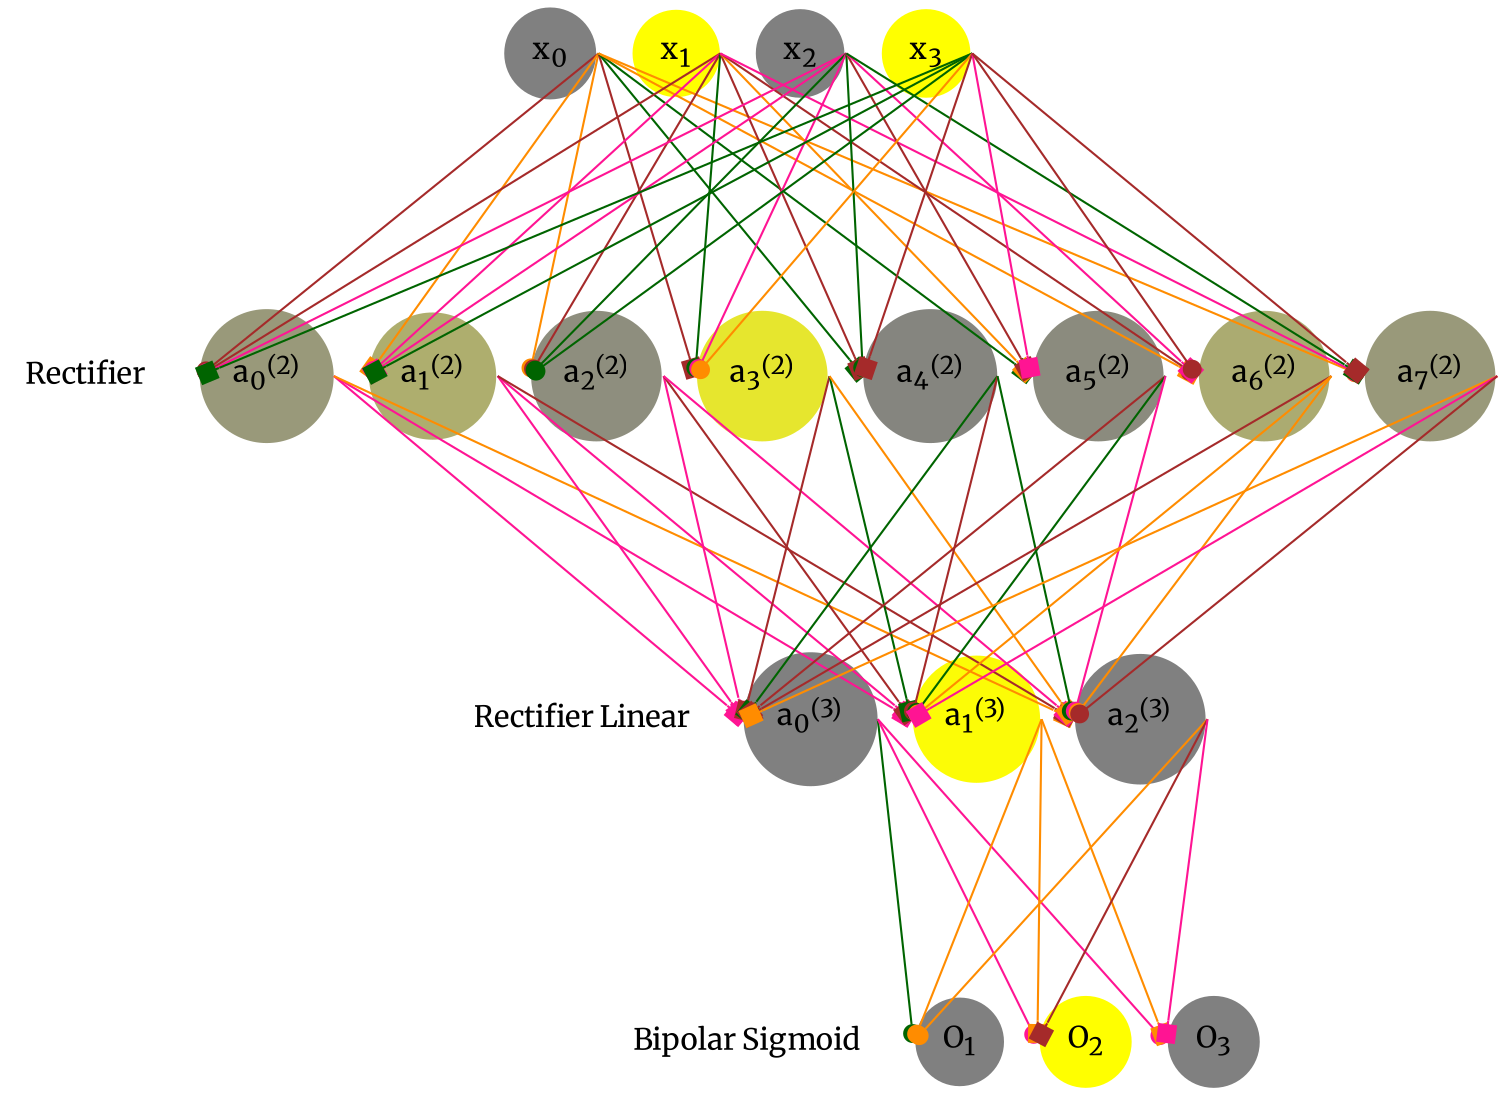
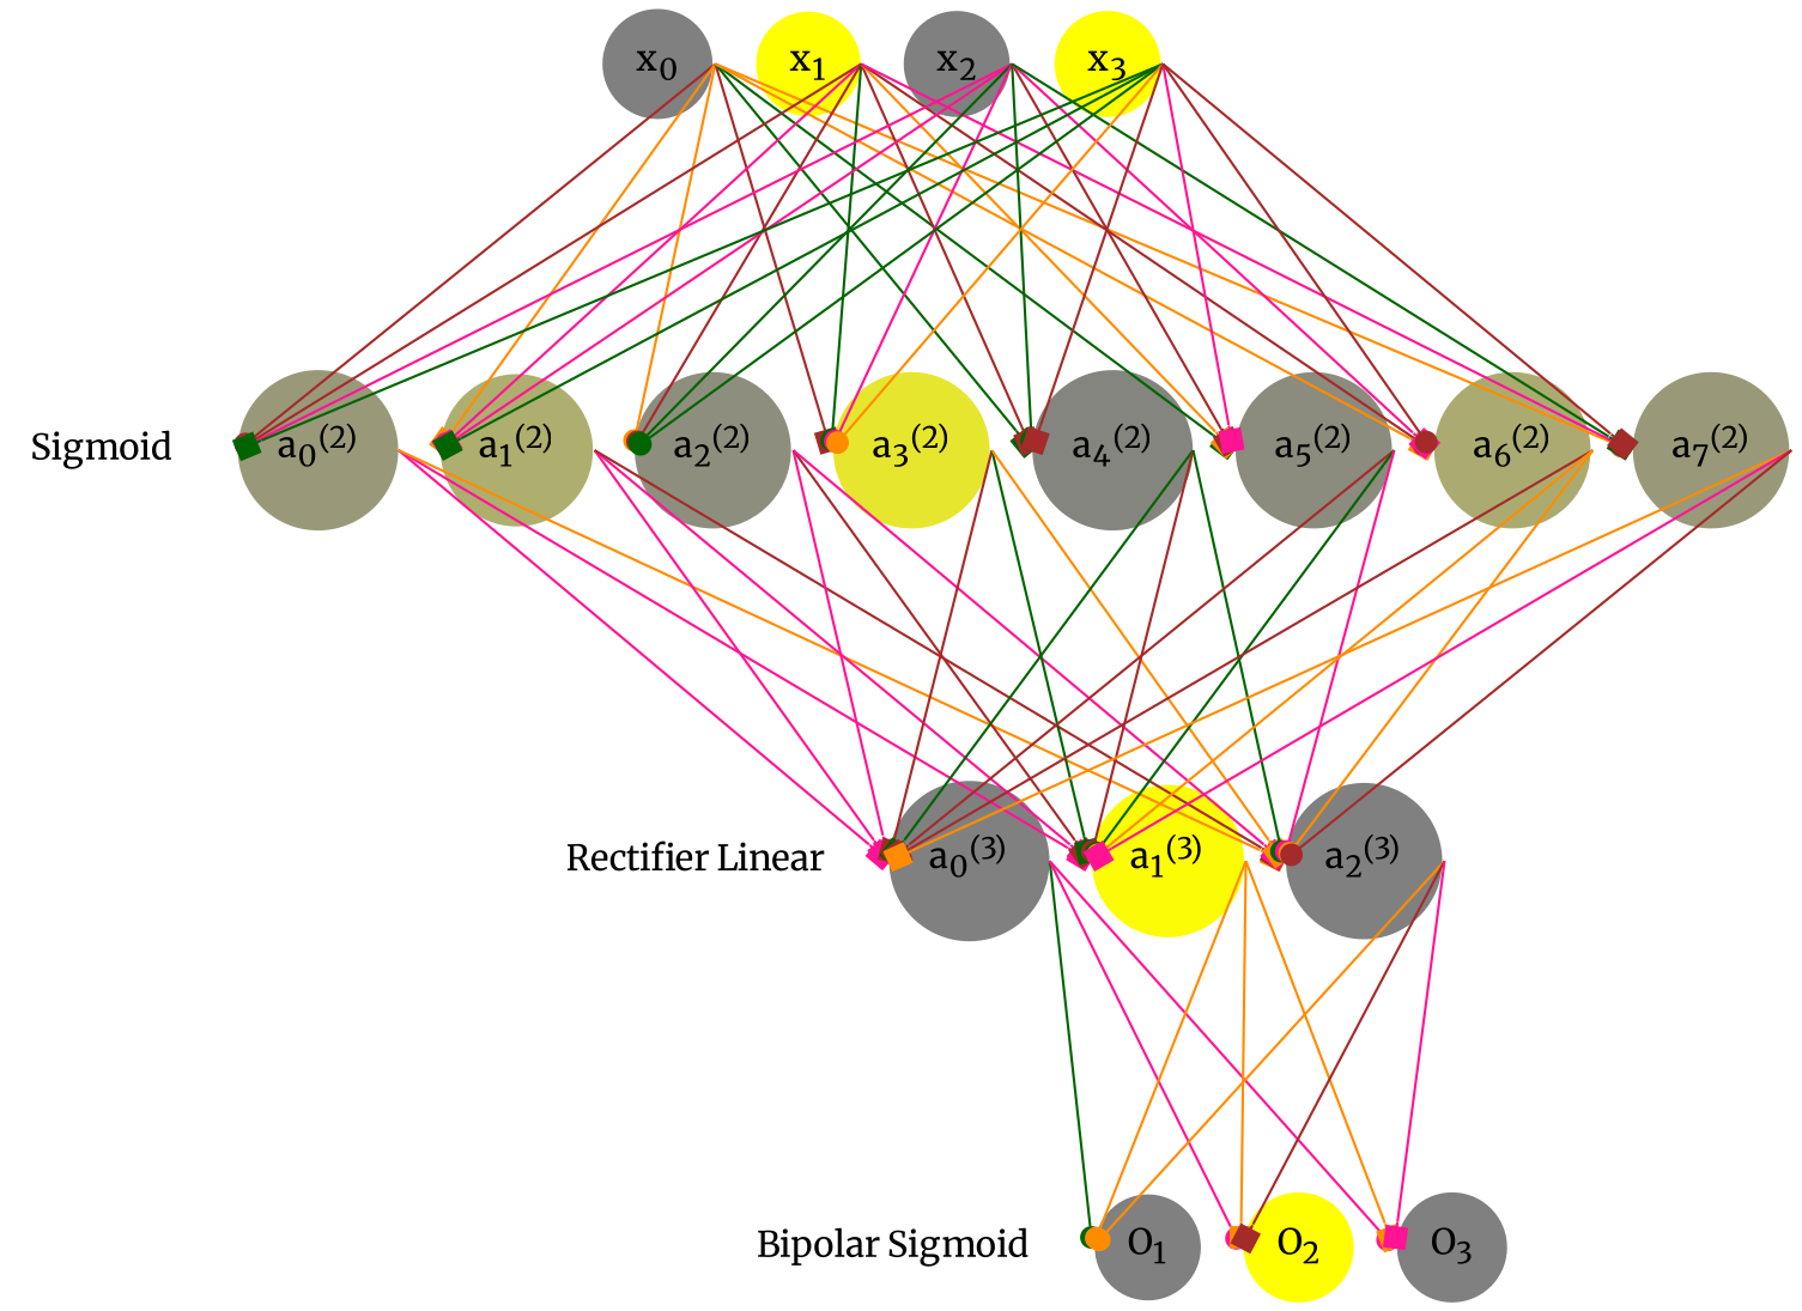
  digraph {
    rankdir=TB
    ranksep=1.4
    splines=false
    fontname=Merriweather
    node [color="0.1667, 0.0, 0.5" fillcolor="0.1667, 0.0, 0.5" shape=circle style=filled fontname=Merriweather]
    edge [headport=w style=solid tailport=e fontname=Merriweather color=brown arrowhead=box]
    n1 [label=<x<sub>0</sub>>]
    n2 [color="0.1667, 1.0, 1.0" fillcolor="0.1667, 1.0, 1.0" label=<x<sub>1</sub>>]
    n3 [label=<x<sub>2</sub>>]
    n4 [color="0.1667, 1.0, 1.0" fillcolor="0.1667, 1.0, 1.0" label=<x<sub>3</sub>>]
    n5 [color="0.1667, 0.198817, 0.599409" fillcolor="0.1667, 0.198817, 0.599409" label=<a<sub>0</sub><sup>(2)</sup>>]
    n6 [color="0.1667, 0.365645, 0.682822" fillcolor="0.1667, 0.365645, 0.682822" label=<a<sub>1</sub><sup>(2)</sup>>]
    n7 [color="0.1667, 0.115462, 0.557731" fillcolor="0.1667, 0.115462, 0.557731" label=<a<sub>2</sub><sup>(2)</sup>>]
    n8 [color="0.1667, 0.797383, 0.898692" fillcolor="0.1667, 0.797383, 0.898692" label=<a<sub>3</sub><sup>(2)</sup>>]
    n9 [color="0.1667, 0.041522, 0.520761" fillcolor="0.1667, 0.041522, 0.520761" label=<a<sub>4</sub><sup>(2)</sup>>]
    n10 [color="0.1667, 0.089736, 0.544868" fillcolor="0.1667, 0.089736, 0.544868" label=<a<sub>5</sub><sup>(2)</sup>>]
    n11 [color="0.1667, 0.341776, 0.670888" fillcolor="0.1667, 0.341776, 0.670888" label=<a<sub>6</sub><sup>(2)</sup>>]
    n12 [color="0.1667, 0.199939, 0.599969" fillcolor="0.1667, 0.199939, 0.599969" label=<a<sub>7</sub><sup>(2)</sup>>]
    n13 [color="0.1667, 0.000000, 0.500000" fillcolor="0.1667, 0.000000, 0.500000" label=<a<sub>0</sub><sup>(3)</sup>>]
    n14 [color="0.1667, 0.975557, 0.987778" fillcolor="0.1667, 0.975557, 0.987778" label=<a<sub>1</sub><sup>(3)</sup>>]
    n15 [color="0.1667, 0.000000, 0.500000" fillcolor="0.1667, 0.000000, 0.500000" label=<a<sub>2</sub><sup>(3)</sup>>]
    n16 [label=<O<sub>1</sub>>]
    n17 [color="0.1667, 1.0, 1.0" fillcolor="0.1667, 1.0, 1.0" label=<O<sub>2</sub>>]
    n18 [label=<O<sub>3</sub>>]
-   n19 [label=Rectifier shape=plaintext color=red fillcolor="" style=""]
+   n19 [label=Sigmoid shape=plaintext color=red fillcolor="" style=""]
    n20 [label="Rectifier Linear" shape=plaintext color=red fillcolor="" style=""]
    n21 [label="Bipolar Sigmoid" shape=plaintext color=red fillcolor="" style=""]
    subgraph sub_1 {
      n1
    }
    subgraph sub_2 {
      n2
    }
    subgraph sub_3 {
      n3
    }
    subgraph sub_4 {
      n4
    }
    subgraph sub_5 {
      n5
    }
    subgraph sub_6 {
      n6
    }
    subgraph sub_7 {
      n7
    }
    subgraph sub_8 {
      n8
    }
    subgraph sub_9 {
      n9
    }
    subgraph sub_10 {
      n10
    }
    subgraph sub_11 {
      n11
    }
    subgraph sub_12 {
      n12
    }
    subgraph sub_13 {
      n13
    }
    subgraph sub_14 {
      n14
    }
    subgraph sub_15 {
      n15
    }
    subgraph sub_16 {
      n16
    }
    subgraph sub_17 {
      n17
    }
    subgraph sub_18 {
      n18
    }
    subgraph sub_19 {
      rank=same
      n1
      n2
      n3
      n4
    }
    subgraph sub_20 {
      rank=same
      n5
      n6
      n7
      n8
      n9
      n10
      n11
      n12
    }
    subgraph sub_21 {
      rank=same
      n13
      n14
      n15
    }
    subgraph sub_22 {
      rank=same
      n16
      n17
      n18
    }
    subgraph sub_23 {
      rank=same
      n5
      n19
    }
    subgraph sub_24 {
      rank=same
      n13
      n20
    }
    subgraph sub_25 {
      rank=same
      n16
      n21
    }
    n1 -> n2 [style=invis color="" arrowhead=""]
    n1 -> n5 [arrowhead=dot]
    n1 -> n6 [color=darkorange]
    n1 -> n7 [color=darkorange arrowhead=dot]
    n1 -> n8
    n1 -> n9 [color=darkgreen]
    n1 -> n10 [color=darkgreen]
    n1 -> n11 [color=darkorange]
    n1 -> n12 [color=darkorange arrowhead=dot]
    n2 -> n3 [style=invis color="" arrowhead=""]
    n2 -> n5 [arrowhead=dot]
    n2 -> n6 [color=deeppink arrowhead=dot]
    n2 -> n7 [arrowhead=dot]
    n2 -> n8 [color=darkgreen arrowhead=dot]
    n2 -> n9
    n2 -> n10 [color=darkorange]
    n2 -> n11 [arrowhead=dot]
    n2 -> n12 [color=deeppink arrowhead=dot]
    n3 -> n4 [style=invis color="" arrowhead=""]
    n3 -> n5 [color=deeppink arrowhead=dot]
    n3 -> n6 [color=deeppink]
    n3 -> n7 [color=darkgreen arrowhead=dot]
    n3 -> n8 [color=deeppink arrowhead=dot]
    n3 -> n9 [color=darkgreen arrowhead=dot]
    n3 -> n10
    n3 -> n11 [color=deeppink]
    n3 -> n12 [color=darkgreen]
    n4 -> n5 [color=darkgreen]
    n4 -> n6 [color=darkgreen]
    n4 -> n7 [color=darkgreen arrowhead=dot]
    n4 -> n8 [color=darkorange arrowhead=dot]
    n4 -> n9
    n4 -> n10 [color=deeppink]
    n4 -> n11 [arrowhead=dot]
    n4 -> n12
    n5 -> n6 [style=invis color="" arrowhead=""]
    n5 -> n13 [color=deeppink]
    n5 -> n14 [color=deeppink]
    n5 -> n15 [color=darkorange]
    n6 -> n7 [style=invis color="" arrowhead=""]
    n6 -> n13 [color=deeppink]
    n6 -> n14 [color=deeppink]
    n6 -> n15
    n7 -> n8 [style=invis color="" arrowhead=""]
    n7 -> n13 [color=deeppink]
    n7 -> n14
    n7 -> n15 [color=deeppink]
    n8 -> n9 [style=invis color="" arrowhead=""]
    n8 -> n13
    n8 -> n14 [color=darkgreen]
    n8 -> n15 [color=darkorange]
    n9 -> n10 [style=invis color="" arrowhead=""]
    n9 -> n13 [color=darkgreen]
    n9 -> n14 [arrowhead=dot]
    n9 -> n15 [color=darkgreen arrowhead=dot]
    n10 -> n11 [style=invis color="" arrowhead=""]
    n10 -> n13
    n10 -> n14 [color=darkgreen arrowhead=dot]
    n10 -> n15 [color=deeppink arrowhead=dot]
    n11 -> n12 [style=invis color="" arrowhead=""]
    n11 -> n13
    n11 -> n14 [color=darkorange arrowhead=dot]
    n11 -> n15 [color=darkorange arrowhead=dot]
    n12 -> n13 [color=darkorange]
    n12 -> n14 [color=deeppink]
    n12 -> n15 [arrowhead=dot]
    n13 -> n14 [style=invis color="" arrowhead=""]
    n13 -> n16 [color=darkgreen arrowhead=dot]
    n13 -> n17 [color=deeppink arrowhead=dot]
    n13 -> n18 [color=deeppink arrowhead=dot]
    n14 -> n15 [style=invis color="" arrowhead=""]
    n14 -> n16 [color=darkorange arrowhead=dot]
    n14 -> n17 [color=darkorange]
    n14 -> n18 [color=darkorange]
    n15 -> n16 [color=darkorange arrowhead=dot]
    n15 -> n17
    n15 -> n18 [color=deeppink]
    n16 -> n17 [style=invis color="" arrowhead=""]
    n17 -> n18 [style=invis color="" arrowhead=""]
    n19 -> n5 [style=invis color="" arrowhead=""]
    n20 -> n13 [style=invis color="" arrowhead=""]
    n21 -> n16 [style=invis color="" arrowhead=""]
  }
